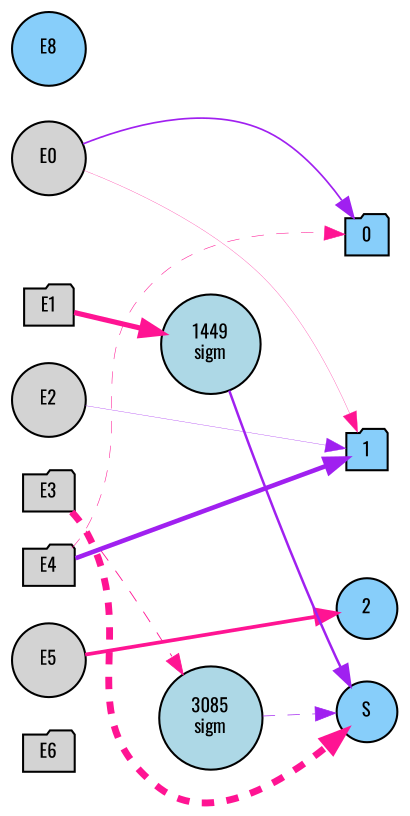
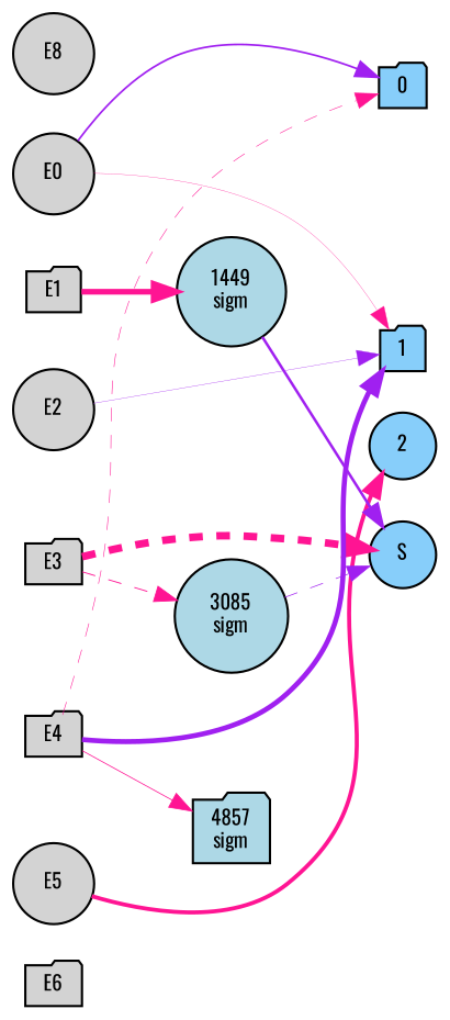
  digraph {
    fontname=Oswald
    rankdir=LR
    node [fillcolor=lightgray fontname=Oswald fontsize=9 shape=circle style=filled]
    edge [fontname=Oswald style=invis]
    E0 [height=0.2 width=0.2]
    E1 [height=0.2 shape=folder width=0.2]
    E2 [height=0.2 width=0.2]
    E3 [height=0.2 shape=folder width=0.2]
    E4 [height=0.2 shape=folder width=0.2]
    E5 [height=0.2 width=0.2]
    E6 [height=0.2 shape=folder width=0.2]
-   E8 [fillcolor=lightskyblue height=0.2 width=0.2]
+   E8 [height=0.2 width=0.2]
    0 [fillcolor=lightskyblue height=0.2 shape=folder width=0.2]
    1 [fillcolor=lightskyblue height=0.2 shape=folder width=0.2]
    2 [fillcolor=lightskyblue height=0.2 width=0.2]
    S [fillcolor=lightskyblue height=0.2 width=0.2]
    n13 [fillcolor=lightblue height=0.2 label="1449\nsigm" width=0.2]
    n14 [fillcolor=lightblue height=0.2 label="3085\nsigm" width=0.2]
+   n15 [fillcolor=lightblue height=0.2 label="4857\nsigm" shape=folder width=0.2]
    subgraph sub_1 {
      rank=source
      E0
      E1
      E2
      E3
      E4
      E5
      E6
      E8
    }
    subgraph sub_2 {
      rank=sink
      0
      1
      2
      S
    }
    E0 -> E1
    E0 -> 0 [color=purple penwidth=0.8213713697138706 style=solid]
    E0 -> 1 [color=deeppink penwidth=0.13857537606110937 style=solid]
    E1 -> E2
    E1 -> n13 [color=deeppink penwidth=2.5063931238147945 style=solid]
    E2 -> E3
    E2 -> 1 [color=purple penwidth=0.15440446788651957 style=solid]
    E3 -> E4
    E3 -> S [color=deeppink penwidth=3.3353394409713433 style=dashed]
    E3 -> n14 [color=deeppink penwidth=0.42708796152732187 style=dashed]
    E4 -> E5
    E4 -> 0 [color=deeppink penwidth=0.2605494129253312 style=dashed]
    E4 -> 1 [color=purple penwidth=2.229822471145574 style=solid]
+   E4 -> n15 [color=deeppink penwidth=0.3638398173766634 style=solid]
    E5 -> E6
    E5 -> 2 [color=deeppink penwidth=1.8026429399956774 style=solid]
    0 -> 1
    1 -> 2
    2 -> S
    n13 -> S [color=purple penwidth=1.2016394623515643 style=solid]
    n14 -> S [color=purple penwidth=0.33308136378602293 style=dashed]
  }
